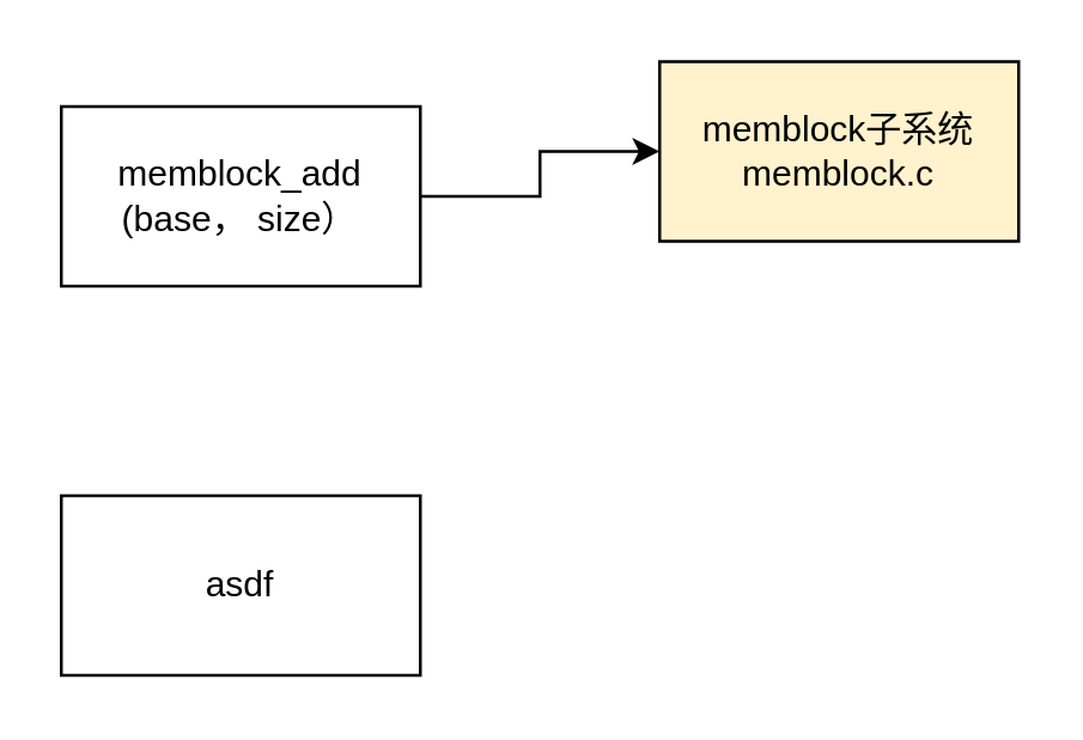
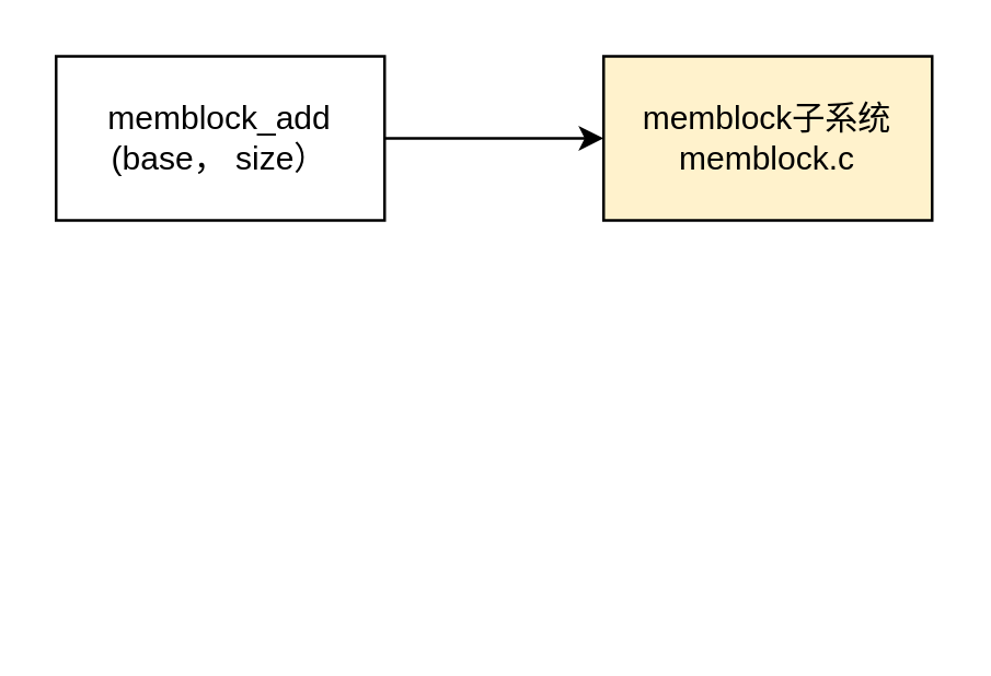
  <mxCell id="0" />
  <mxCell id="1" parent="0" />
  <mxCell id="2" value="" style="edgeStyle=orthogonalEdgeStyle;rounded=0;orthogonalLoop=1;jettySize=auto;html=1;" parent="1" source="3" target="4" edge="1"><mxGeometry relative="1" as="geometry" /></mxCell>
- <mxCell id="3" value="memblock_add&lt;br&gt;(base， size）" style="rounded=0;whiteSpace=wrap;html=1;" parent="1" vertex="1"><mxGeometry x="20" y="35" width="120" height="60" as="geometry" /></mxCell>
+ <mxCell id="3" value="memblock_add&lt;br&gt;(base， size）" style="rounded=0;whiteSpace=wrap;html=1;" parent="1" vertex="1"><mxGeometry x="20" y="20" width="120" height="60" as="geometry" /></mxCell>
  <mxCell id="4" value="memblock子系统&lt;br&gt;memblock.c" style="rounded=0;whiteSpace=wrap;html=1;fillColor=#fff2cc;" parent="1" vertex="1"><mxGeometry x="220" y="20" width="120" height="60" as="geometry" /></mxCell>
- <mxCell id="5" value="asdf" style="rounded=0;whiteSpace=wrap;html=1;" parent="1" vertex="1"><mxGeometry x="20" y="165" width="120" height="60" as="geometry" /></mxCell>
